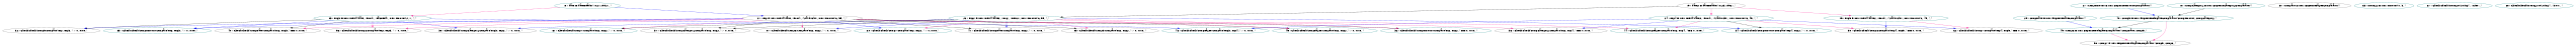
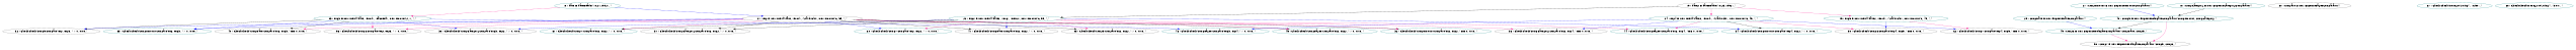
  digraph {
    node [color=teal]
    edge [color=deeppink]
    "18 : date = dateReader(\"8/21/1992\", )"
    "23 : exp3 = new InFull(date, \"Food\", \"TacoBell\", new Amount(2, 1, ), )"
    "21 : exp = new InFull(date, \"Food\", \"Starbucks\", new Amount(6, 55, ), )" [color=gray40]
    "33 : Check.check(compAmount.compare(exp, exp3, ) > 0, true, )"
    "40 : Check.check(compDate.compare(exp, exp3, ) == 0, true, )" [color=gray40]
    "56 : Check.check(comp6.compare(exp, exp3, ) > 0, true, )" [color=gray40]
    "52 : Check.check(comp5.compare(exp, exp3, ) > 0, true, )" [color=gray40]
    "38 : Check.check(compCategory.compare(exp3, exp2, ) > 0, true, )" [color=gray40]
    "46 : Check.check(compPayee.compare(exp3, exp4, ) > 0, true, )"
-   "57 : Check.check(comp6.compare(exp, exp2, ) < 0, true, )" [color=gray40]
    "53 : Check.check(comp5.compare(exp, exp2, ) > 0, true, )" [color=gray40]
    "32 : Check.check(compAmount.compare(exp, exp2, ) == 0, true, )"
    "61 : Check.check(comp7.compare(exp, exp2, ) > 0, true, )"
    "36 : Check.check(compCategory.compare(exp, exp4, ) == 0, true, )" [color=gray40]
    "45 : Check.check(compPayee.compare(exp, exp2, ) > 0, true, )"
    "37 : Check.check(compCategory.compare(exp, exp2, ) > 0, true, )" [color=gray40]
    "44 : Check.check(compPayee.compare(exp, exp4, ) == 0, true, )"
    "60 : Check.check(comp7.compare(exp, exp2, ) > 0, true, )"
    "41 : Check.check(compDate.compare(exp, exp2, ) < 0, true, )" [color=gray40]
    "19 : date2 = dateReader(\"8/23/1992\", )" [color=gray40]
    "22 : exp2 = new InFull(date2, \"Dog\", \"Petco\", new Amount(6, 55, ), )"
    "25 : exp5 = new InFull(date2, \"Food\", \"Starbucks\", new Amount(6, 45, ), )"
    "24 : exp4 = new InFull(date2, \"Food\", \"Starbucks\", new Amount(6, 45, ), )"
    "34 : Check.check(compAmount.compare(exp4, exp2, ) < 0, true, )"
    "58 : Check.check(comp6.compare(exp4, exp5, ) == 0, true, )" [color=gray40]
    "62 : Check.check(comp7.compare(exp4, exp5, ) == 0, true, )" [color=gray40]
    "27 : compAmount = new ExpenseAmountComparator()"
    "48 : comp5 = new ExpenseDelegateComparator(compAmount, compCategory, )"
    "49 : comp6 = new ExpenseDelegateComparator(compDate, comp5, )"
    "50 : comp7 = new ExpenseDelegateComparator(comp5, comp6, )" [color=gray40]
    n31 [label="18 : compCategory = new ExpenseCategoryComparator()"]
    "29 : compDate = new ExpenseDateComparator()"
    n33 [color=gray40 label="30 : compare = new ExpensePayeeComparator()"]
-   "65 : money2 = new Amount(0, 5, )"
    "67 : Check.check(money.toString(), \"6.50\", )"
    "68 : Check.check(money2.toString(), \"5.00\", )"
    "18 : date = dateReader(\"8/21/1992\", )" -> "23 : exp3 = new InFull(date, \"Food\", \"TacoBell\", new Amount(2, 1, ), )"
    "18 : date = dateReader(\"8/21/1992\", )" -> "21 : exp = new InFull(date, \"Food\", \"Starbucks\", new Amount(6, 55, ), )" [color=blue]
    "23 : exp3 = new InFull(date, \"Food\", \"TacoBell\", new Amount(2, 1, ), )" -> "33 : Check.check(compAmount.compare(exp, exp3, ) > 0, true, )" [color=blue]
    "23 : exp3 = new InFull(date, \"Food\", \"TacoBell\", new Amount(2, 1, ), )" -> "40 : Check.check(compDate.compare(exp, exp3, ) == 0, true, )" [color=black]
    "23 : exp3 = new InFull(date, \"Food\", \"TacoBell\", new Amount(2, 1, ), )" -> "56 : Check.check(comp6.compare(exp, exp3, ) > 0, true, )"
    "23 : exp3 = new InFull(date, \"Food\", \"TacoBell\", new Amount(2, 1, ), )" -> "52 : Check.check(comp5.compare(exp, exp3, ) > 0, true, )" [color=black]
    "23 : exp3 = new InFull(date, \"Food\", \"TacoBell\", new Amount(2, 1, ), )" -> "38 : Check.check(compCategory.compare(exp3, exp2, ) > 0, true, )" [color=blue]
    "23 : exp3 = new InFull(date, \"Food\", \"TacoBell\", new Amount(2, 1, ), )" -> "46 : Check.check(compPayee.compare(exp3, exp4, ) > 0, true, )" [color=blue]
    "21 : exp = new InFull(date, \"Food\", \"Starbucks\", new Amount(6, 55, ), )" -> "33 : Check.check(compAmount.compare(exp, exp3, ) > 0, true, )" [color=blue]
    "21 : exp = new InFull(date, \"Food\", \"Starbucks\", new Amount(6, 55, ), )" -> "40 : Check.check(compDate.compare(exp, exp3, ) == 0, true, )"
    "21 : exp = new InFull(date, \"Food\", \"Starbucks\", new Amount(6, 55, ), )" -> "56 : Check.check(comp6.compare(exp, exp3, ) > 0, true, )"
    "21 : exp = new InFull(date, \"Food\", \"Starbucks\", new Amount(6, 55, ), )" -> "52 : Check.check(comp5.compare(exp, exp3, ) > 0, true, )" [color=blue]
-   "21 : exp = new InFull(date, \"Food\", \"Starbucks\", new Amount(6, 55, ), )" -> "57 : Check.check(comp6.compare(exp, exp2, ) < 0, true, )"
    "21 : exp = new InFull(date, \"Food\", \"Starbucks\", new Amount(6, 55, ), )" -> "53 : Check.check(comp5.compare(exp, exp2, ) > 0, true, )" [color=black]
    "21 : exp = new InFull(date, \"Food\", \"Starbucks\", new Amount(6, 55, ), )" -> "32 : Check.check(compAmount.compare(exp, exp2, ) == 0, true, )" [color=black]
    "21 : exp = new InFull(date, \"Food\", \"Starbucks\", new Amount(6, 55, ), )" -> "61 : Check.check(comp7.compare(exp, exp2, ) > 0, true, )"
    "21 : exp = new InFull(date, \"Food\", \"Starbucks\", new Amount(6, 55, ), )" -> "36 : Check.check(compCategory.compare(exp, exp4, ) == 0, true, )"
    "21 : exp = new InFull(date, \"Food\", \"Starbucks\", new Amount(6, 55, ), )" -> "45 : Check.check(compPayee.compare(exp, exp2, ) > 0, true, )" [color=black]
    "21 : exp = new InFull(date, \"Food\", \"Starbucks\", new Amount(6, 55, ), )" -> "37 : Check.check(compCategory.compare(exp, exp2, ) > 0, true, )" [color=black]
    "21 : exp = new InFull(date, \"Food\", \"Starbucks\", new Amount(6, 55, ), )" -> "44 : Check.check(compPayee.compare(exp, exp4, ) == 0, true, )"
    "21 : exp = new InFull(date, \"Food\", \"Starbucks\", new Amount(6, 55, ), )" -> "60 : Check.check(comp7.compare(exp, exp2, ) > 0, true, )" [color=blue]
    "21 : exp = new InFull(date, \"Food\", \"Starbucks\", new Amount(6, 55, ), )" -> "41 : Check.check(compDate.compare(exp, exp2, ) < 0, true, )" [color=black]
    "19 : date2 = dateReader(\"8/23/1992\", )" -> "22 : exp2 = new InFull(date2, \"Dog\", \"Petco\", new Amount(6, 55, ), )" [color=black]
    "19 : date2 = dateReader(\"8/23/1992\", )" -> "25 : exp5 = new InFull(date2, \"Food\", \"Starbucks\", new Amount(6, 45, ), )"
    "19 : date2 = dateReader(\"8/23/1992\", )" -> "24 : exp4 = new InFull(date2, \"Food\", \"Starbucks\", new Amount(6, 45, ), )"
    "22 : exp2 = new InFull(date2, \"Dog\", \"Petco\", new Amount(6, 55, ), )" -> "38 : Check.check(compCategory.compare(exp3, exp2, ) > 0, true, )" [color=blue]
-   "22 : exp2 = new InFull(date2, \"Dog\", \"Petco\", new Amount(6, 55, ), )" -> "57 : Check.check(comp6.compare(exp, exp2, ) < 0, true, )" [color=blue]
    "22 : exp2 = new InFull(date2, \"Dog\", \"Petco\", new Amount(6, 55, ), )" -> "53 : Check.check(comp5.compare(exp, exp2, ) > 0, true, )"
    "22 : exp2 = new InFull(date2, \"Dog\", \"Petco\", new Amount(6, 55, ), )" -> "32 : Check.check(compAmount.compare(exp, exp2, ) == 0, true, )"
    "22 : exp2 = new InFull(date2, \"Dog\", \"Petco\", new Amount(6, 55, ), )" -> "61 : Check.check(comp7.compare(exp, exp2, ) > 0, true, )" [color=black]
    "22 : exp2 = new InFull(date2, \"Dog\", \"Petco\", new Amount(6, 55, ), )" -> "45 : Check.check(compPayee.compare(exp, exp2, ) > 0, true, )"
    "22 : exp2 = new InFull(date2, \"Dog\", \"Petco\", new Amount(6, 55, ), )" -> "37 : Check.check(compCategory.compare(exp, exp2, ) > 0, true, )" [color=black]
    "22 : exp2 = new InFull(date2, \"Dog\", \"Petco\", new Amount(6, 55, ), )" -> "60 : Check.check(comp7.compare(exp, exp2, ) > 0, true, )"
    "22 : exp2 = new InFull(date2, \"Dog\", \"Petco\", new Amount(6, 55, ), )" -> "41 : Check.check(compDate.compare(exp, exp2, ) < 0, true, )" [color=blue]
    "22 : exp2 = new InFull(date2, \"Dog\", \"Petco\", new Amount(6, 55, ), )" -> "34 : Check.check(compAmount.compare(exp4, exp2, ) < 0, true, )" [color=blue]
    "25 : exp5 = new InFull(date2, \"Food\", \"Starbucks\", new Amount(6, 45, ), )" -> "58 : Check.check(comp6.compare(exp4, exp5, ) == 0, true, )" [color=blue]
    "25 : exp5 = new InFull(date2, \"Food\", \"Starbucks\", new Amount(6, 45, ), )" -> "62 : Check.check(comp7.compare(exp4, exp5, ) == 0, true, )"
    "24 : exp4 = new InFull(date2, \"Food\", \"Starbucks\", new Amount(6, 45, ), )" -> "46 : Check.check(compPayee.compare(exp3, exp4, ) > 0, true, )" [color=blue]
    "24 : exp4 = new InFull(date2, \"Food\", \"Starbucks\", new Amount(6, 45, ), )" -> "36 : Check.check(compCategory.compare(exp, exp4, ) == 0, true, )" [color=blue]
    "24 : exp4 = new InFull(date2, \"Food\", \"Starbucks\", new Amount(6, 45, ), )" -> "44 : Check.check(compPayee.compare(exp, exp4, ) == 0, true, )"
    "24 : exp4 = new InFull(date2, \"Food\", \"Starbucks\", new Amount(6, 45, ), )" -> "34 : Check.check(compAmount.compare(exp4, exp2, ) < 0, true, )" [color=black]
    "24 : exp4 = new InFull(date2, \"Food\", \"Starbucks\", new Amount(6, 45, ), )" -> "58 : Check.check(comp6.compare(exp4, exp5, ) == 0, true, )"
    "24 : exp4 = new InFull(date2, \"Food\", \"Starbucks\", new Amount(6, 45, ), )" -> "62 : Check.check(comp7.compare(exp4, exp5, ) == 0, true, )" [color=blue]
    "27 : compAmount = new ExpenseAmountComparator()" -> "48 : comp5 = new ExpenseDelegateComparator(compAmount, compCategory, )" [color=blue]
    "48 : comp5 = new ExpenseDelegateComparator(compAmount, compCategory, )" -> "49 : comp6 = new ExpenseDelegateComparator(compDate, comp5, )" [color=black]
    "48 : comp5 = new ExpenseDelegateComparator(compAmount, compCategory, )" -> "50 : comp7 = new ExpenseDelegateComparator(comp5, comp6, )"
    "49 : comp6 = new ExpenseDelegateComparator(compDate, comp5, )" -> "50 : comp7 = new ExpenseDelegateComparator(comp5, comp6, )"
    n31 -> "48 : comp5 = new ExpenseDelegateComparator(compAmount, compCategory, )" [color=black]
    "29 : compDate = new ExpenseDateComparator()" -> "49 : comp6 = new ExpenseDelegateComparator(compDate, comp5, )" [color=blue]
  }
